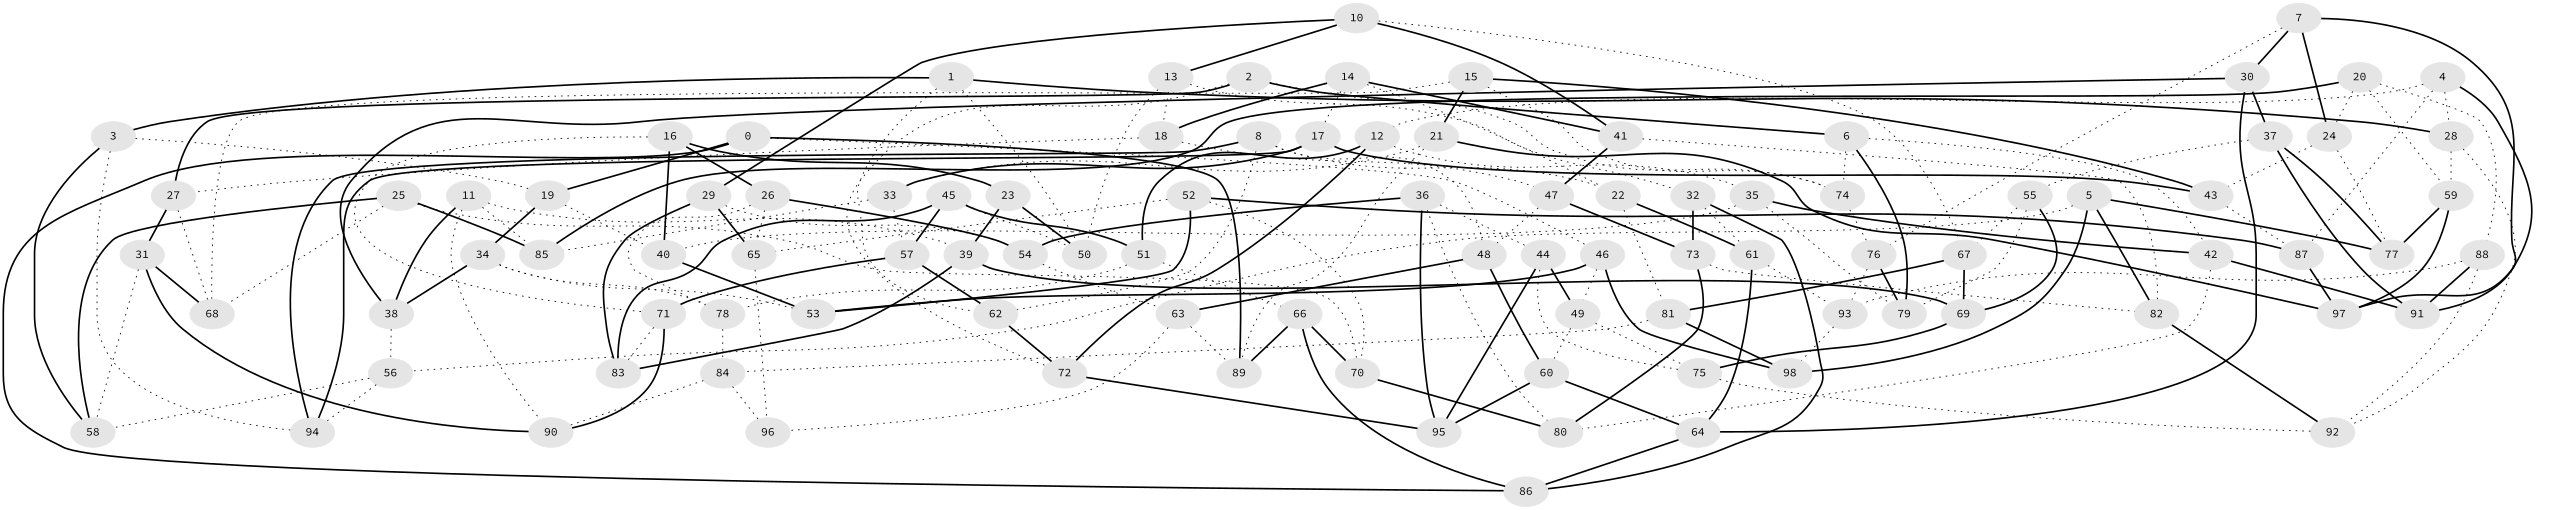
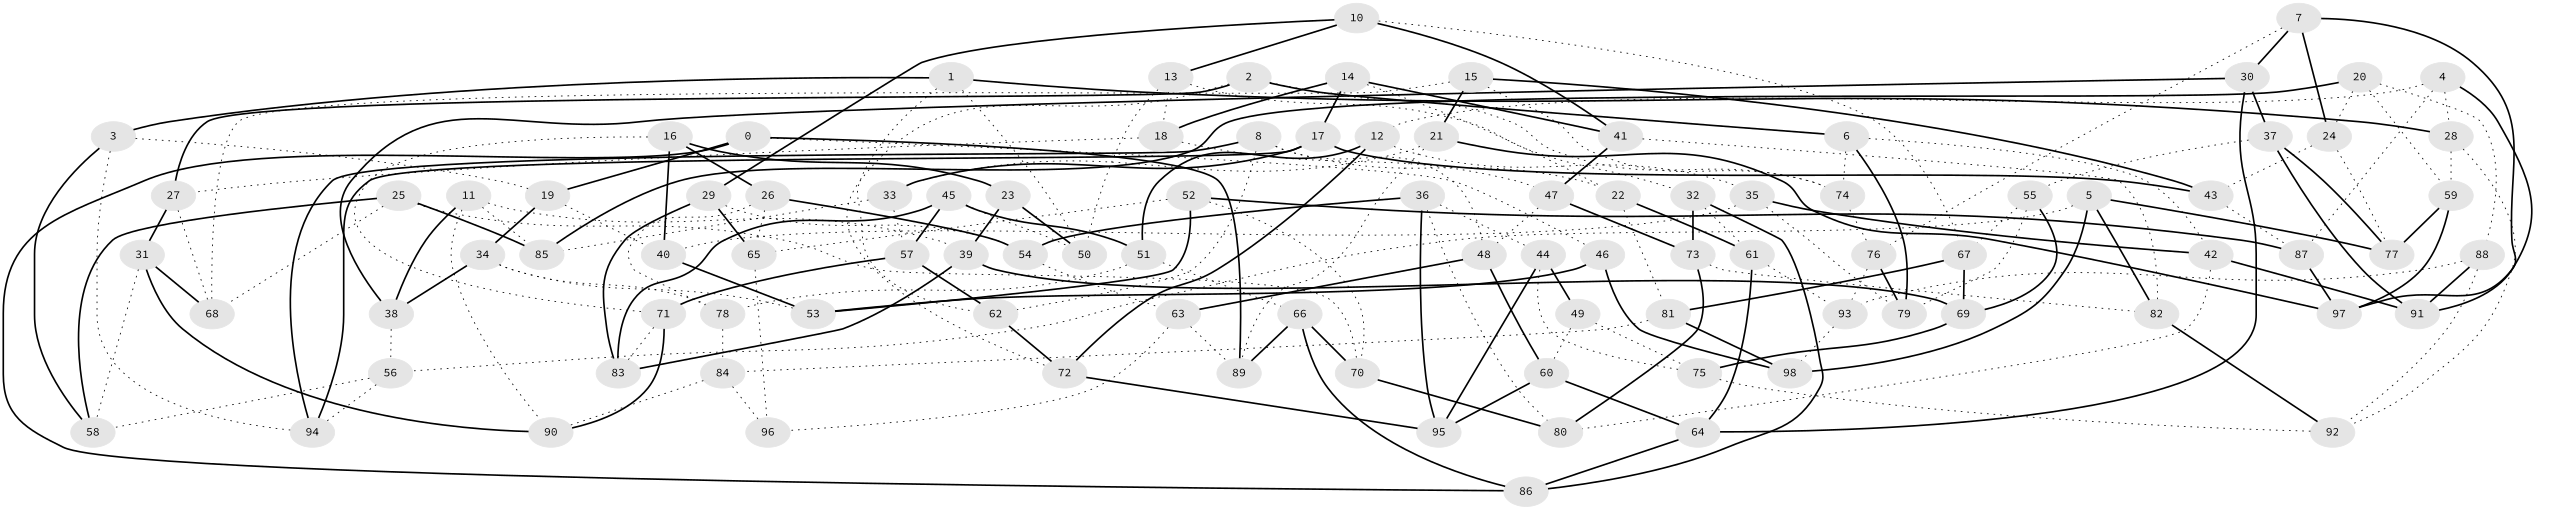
  graph {
    fontname="Source Code Pro"
    node [color=gray90 fontname="Source Code Pro" style=filled]
    edge [fontname="Source Code Pro" style=bold]
    1
    3
    28
    50
    62
    19
    58
    94
    59
    92
    72
    2
    6
    27
    74
    42
    79
    68
    31
    95
    76
    40
    34
    4
    12
    87
    91
    35
    51
    97
    5
    56
    77
    82
    98
    80
    7
    24
    30
    43
    38
    37
    64
    93
    8
    22
    48
    61
    81
    60
    63
    n52 [label=0]
    46
    86
    89
    53
    49
    10
    13
    29
    41
    67
    18
    32
    54
    65
    83
    47
    69
    11
    39
    85
    90
    78
    66
    73
    14
    17
    33
    15
    21
    16
    23
    26
    71
    57
    20
    88
    84
    25
    70
    96
    55
    36
    44
    75
    45
    52
    1 -- 3
    1 -- 28
    1 -- 50 [style=dotted]
    1 -- 62 [style=dotted]
    3 -- 19 [style=dotted]
    3 -- 58
    3 -- 94 [style=dotted]
    28 -- 59 [style=dotted]
    28 -- 92 [style=dotted]
    62 -- 72
    19 -- 40 [style=dotted]
    19 -- 34
    59 -- 97
    59 -- 77
    72 -- 95
    2 -- 72 [style=dotted]
    2 -- 6
    2 -- 27
    2 -- 74 [style=dotted]
    6 -- 74 [style=dotted]
    6 -- 42 [style=dotted]
    6 -- 79
    27 -- 68 [style=dotted]
    27 -- 31
    74 -- 76 [style=dotted]
    42 -- 91
    42 -- 80 [style=dotted]
    31 -- 58 [style=dotted]
    31 -- 68
    31 -- 90
    76 -- 79
    76 -- 93 [style=dotted]
    40 -- 53
    34 -- 38
    34 -- 53 [style=dotted]
    34 -- 78 [style=dotted]
    4 -- 28 [style=dotted]
    4 -- 12 [style=dotted]
    4 -- 87 [style=dotted]
    4 -- 91
    12 -- 72
    12 -- 35 [style=dotted]
    12 -- 51
    87 -- 97
    35 -- 42
    35 -- 79 [style=dotted]
    35 -- 40 [style=dotted]
    51 -- 78 [style=dotted]
    51 -- 66 [style=dotted]
    5 -- 56 [style=dotted]
    5 -- 77
    5 -- 82
    5 -- 98
    56 -- 58 [style=dotted]
    56 -- 94 [style=dotted]
    82 -- 92
    7 -- 76 [style=dotted]
    7 -- 97
    7 -- 24
    7 -- 30
    24 -- 77 [style=dotted]
    24 -- 43 [style=dotted]
    30 -- 38
    30 -- 37
    30 -- 64
    43 -- 87 [style=dotted]
    38 -- 56 [style=dotted]
    37 -- 91
    37 -- 77
    37 -- 55 [style=dotted]
    64 -- 86
    93 -- 98 [style=dotted]
    8 -- 62 [style=dotted]
    8 -- 94
    8 -- 22 [style=dotted]
    8 -- 48 [style=dotted]
    22 -- 61
    22 -- 81 [style=dotted]
    48 -- 60
    48 -- 63
    61 -- 64
    61 -- 93 [style=dotted]
    81 -- 98
    81 -- 84 [style=dotted]
    60 -- 95
    60 -- 64
    63 -- 89 [style=dotted]
    63 -- 96 [style=dotted]
    n52 -- 19
    n52 -- 46 [style=dotted]
    n52 -- 86
    n52 -- 89
    46 -- 98
    46 -- 53
-   46 -- 49 [style=dotted]
    49 -- 60 [style=dotted]
    49 -- 75 [style=dotted]
    10 -- 13
    10 -- 29
    10 -- 41
    10 -- 67 [style=dotted]
    13 -- 50 [style=dotted]
    13 -- 18 [style=dotted]
    13 -- 32 [style=dotted]
    29 -- 54 [style=dotted]
    29 -- 65
    29 -- 83
    41 -- 82 [style=dotted]
    41 -- 47
    67 -- 81
    67 -- 69
    18 -- 27 [style=dotted]
    18 -- 47 [style=dotted]
    32 -- 61 [style=dotted]
    32 -- 86
    32 -- 73
    54 -- 63 [style=dotted]
    65 -- 96 [style=dotted]
    47 -- 48 [style=dotted]
    47 -- 73
    69 -- 75
    11 -- 38
    11 -- 39 [style=dotted]
    11 -- 85 [style=dotted]
    11 -- 90 [style=dotted]
    39 -- 83
    39 -- 69
    78 -- 84 [style=dotted]
    66 -- 86
    66 -- 89
    66 -- 70
    73 -- 82 [style=dotted]
    73 -- 80
    14 -- 22 [style=dotted]
    14 -- 41
    14 -- 18
-   14 -- 17 [style=dotted]
+   14 -- 17
    17 -- 94
    17 -- 43
    17 -- 33
    33 -- 85 [style=dotted]
    33 -- 57 [style=dotted]
    15 -- 74 [style=dotted]
    15 -- 68 [style=dotted]
    15 -- 43
    15 -- 21
    21 -- 97
    21 -- 89 [style=dotted]
    21 -- 33 [style=dotted]
    16 -- 40
    16 -- 23
    16 -- 26
    16 -- 71 [style=dotted]
    23 -- 50
    23 -- 39
    26 -- 54
    26 -- 65 [style=dotted]
    26 -- 78 [style=dotted]
    71 -- 83 [style=dotted]
    71 -- 90
    57 -- 62
    57 -- 71
    20 -- 59 [style=dotted]
    20 -- 24 [style=dotted]
    20 -- 85
    20 -- 88 [style=dotted]
    88 -- 92 [style=dotted]
    88 -- 91
    88 -- 93 [style=dotted]
    84 -- 90 [style=dotted]
    84 -- 96 [style=dotted]
    25 -- 58
    25 -- 68 [style=dotted]
    25 -- 85
    25 -- 70 [style=dotted]
    70 -- 80
    55 -- 79 [style=dotted]
    55 -- 67 [style=dotted]
    55 -- 69
    36 -- 95
    36 -- 80 [style=dotted]
    36 -- 54
    36 -- 44 [style=dotted]
    44 -- 95
    44 -- 49
    44 -- 75 [style=dotted]
    75 -- 92 [style=dotted]
    45 -- 50 [style=dotted]
    45 -- 51
    45 -- 83
    45 -- 57
    52 -- 87
    52 -- 53
    52 -- 65 [style=dotted]
    52 -- 70 [style=dotted]
  }
